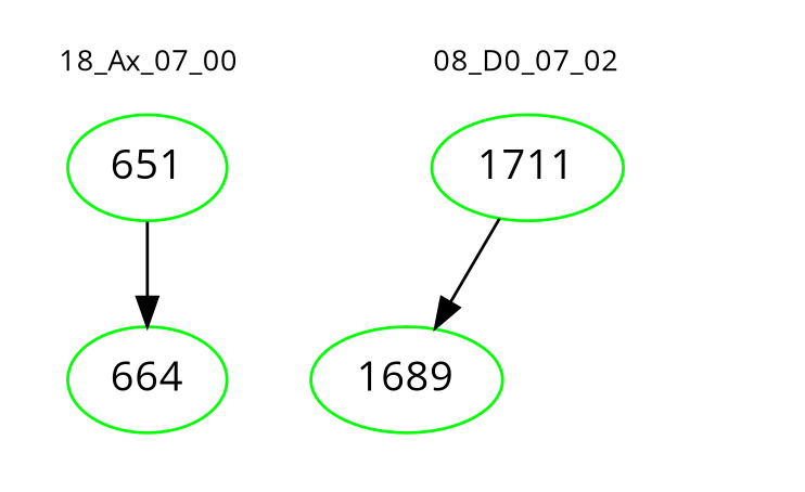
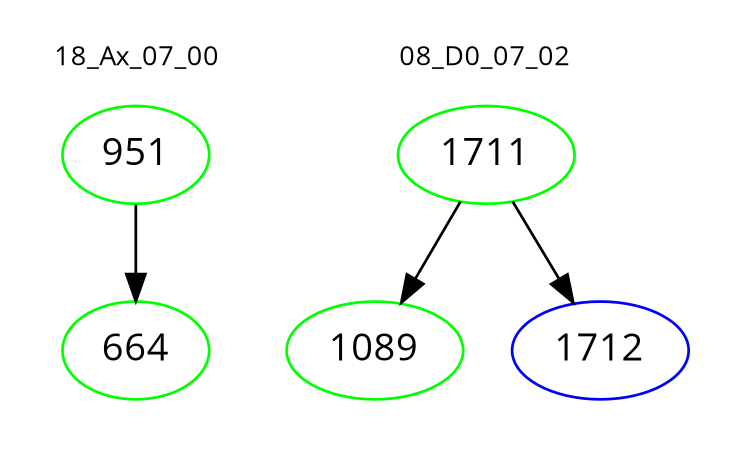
  digraph {
    fontname="Open Sans"
    node [color=green fontname="Open Sans"]
    edge [color=black fontname="Open Sans"]
-   n1 [label=651]
+   n1 [label=951]
    n2 [label=664]
    n3 [label=1711]
-   n4 [label=1689]
+   n4 [label=1089]
+   n5 [color=blue label=1712]
    subgraph cluster_1 {
      color=white
      fontsize=10
      label="18_Ax_07_00"
      n1
      n2
    }
    subgraph cluster_2 {
      color=white
      fontsize=10
      label="08_D0_07_02"
      n3
      n4
+     n5
    }
    n1 -> n2
    n3 -> n4
+   n3 -> n5
  }
